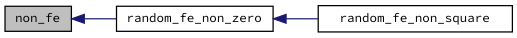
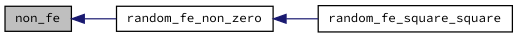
  digraph {
    fontname="Source Code Pro"
    rankdir=LR
    node [color=black fillcolor=white fontname="Source Code Pro" fontsize=10 shape=record style=filled]
    edge [color=midnightblue dir=back fontname="Source Code Pro" fontsize=10 labelfontname=Helvetica labelfontsize=10 style=solid]
    n1 [fillcolor=grey75 fontcolor=black height=0.2 label=non_fe width=0.4]
    n2 [height=0.2 label=random_fe_non_zero width=0.4]
-   n3 [height=0.2 label=random_fe_non_square width=0.4]
+   n3 [height=0.2 label=random_fe_square_square width=0.4]
    n1 -> n2
    n2 -> n3
  }
